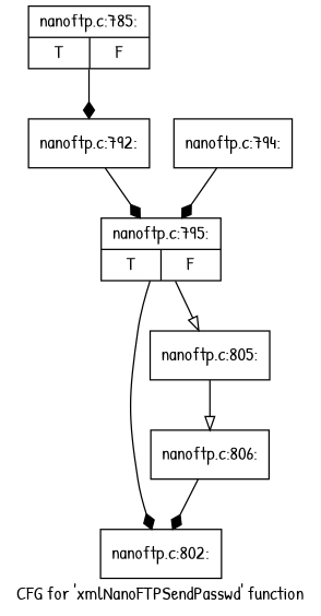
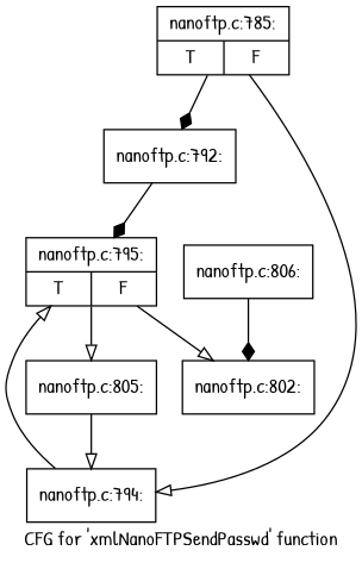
  digraph {
    fontname="Patrick Hand"
    label="CFG for 'xmlNanoFTPSendPasswd' function"
    node [fontname="Patrick Hand" shape=record]
    edge [arrowhead=diamond fontname="Patrick Hand"]
    n1 [label="{nanoftp.c:785:|{<s0>T|<s1>F}}"]
    n2 [label="{nanoftp.c:792:}"]
    n3 [label="{nanoftp.c:794:}"]
    n4 [label="{nanoftp.c:795:|{<s0>T|<s1>F}}"]
    n5 [label="{nanoftp.c:802:}"]
    n6 [label="{nanoftp.c:805:}"]
    n7 [label="{nanoftp.c:806:}"]
    n1 -> n2
+   n1 -> n3 [arrowhead=onormal]
    n2 -> n4
-   n3 -> n4
-   n4 -> n5
+   n3 -> n4 [arrowhead=onormal]
+   n4 -> n5 [arrowhead=onormal]
    n4 -> n6 [arrowhead=onormal]
-   n6 -> n7 [arrowhead=onormal]
+   n6 -> n3 [arrowhead=onormal]
    n7 -> n5
  }
